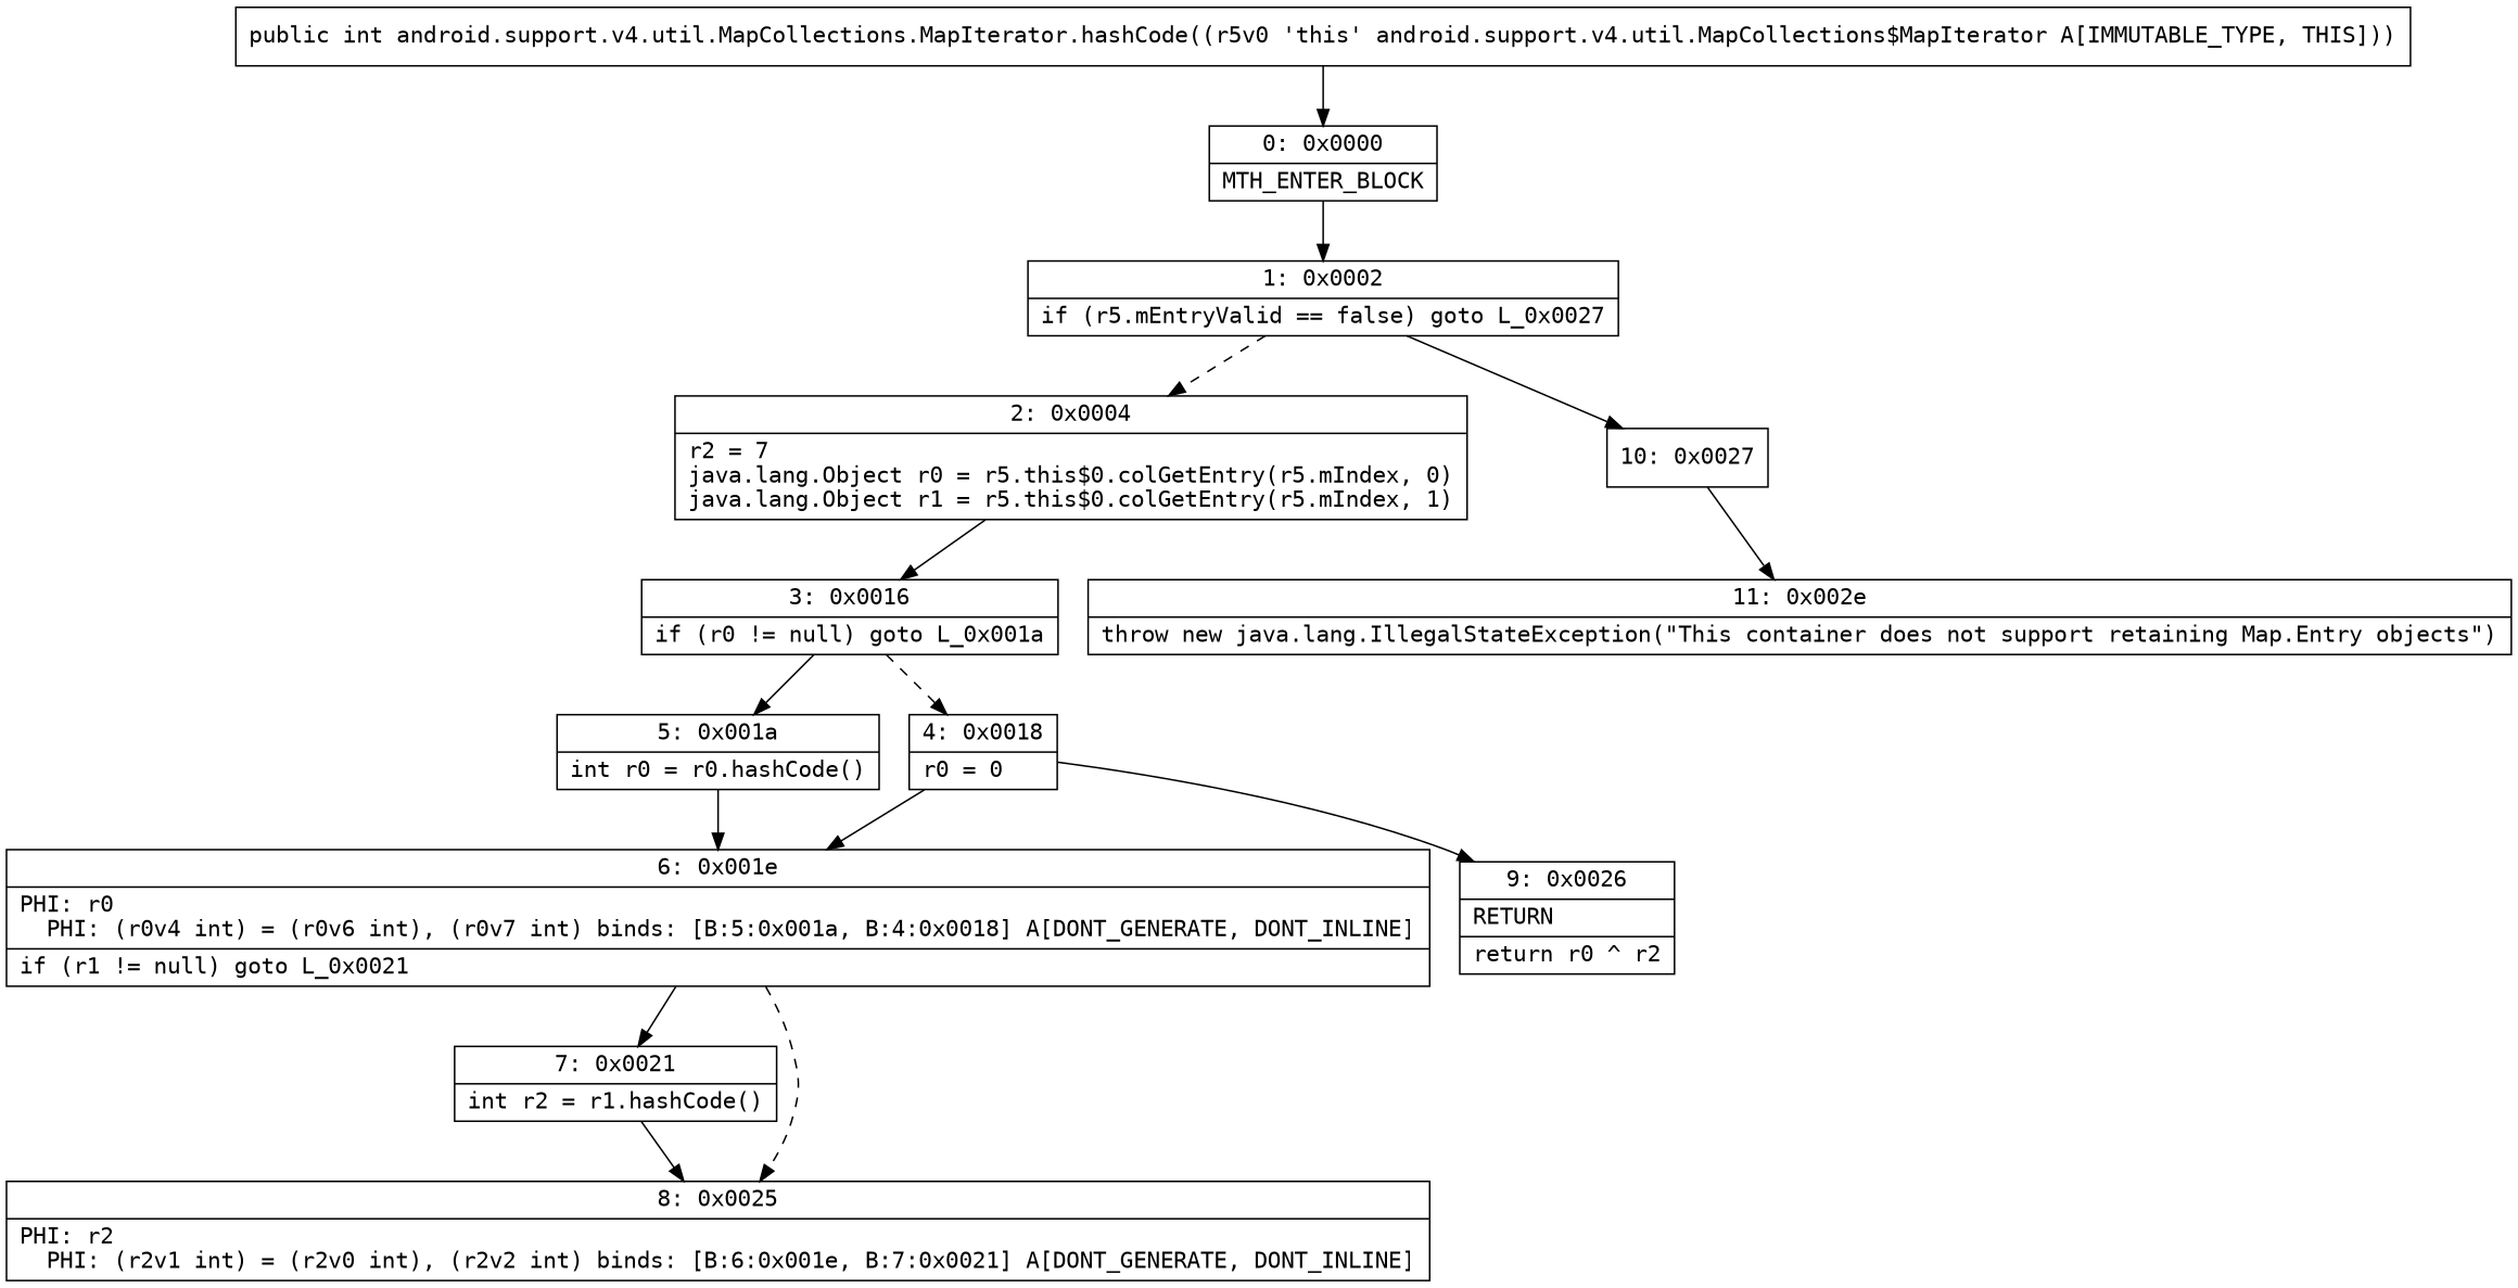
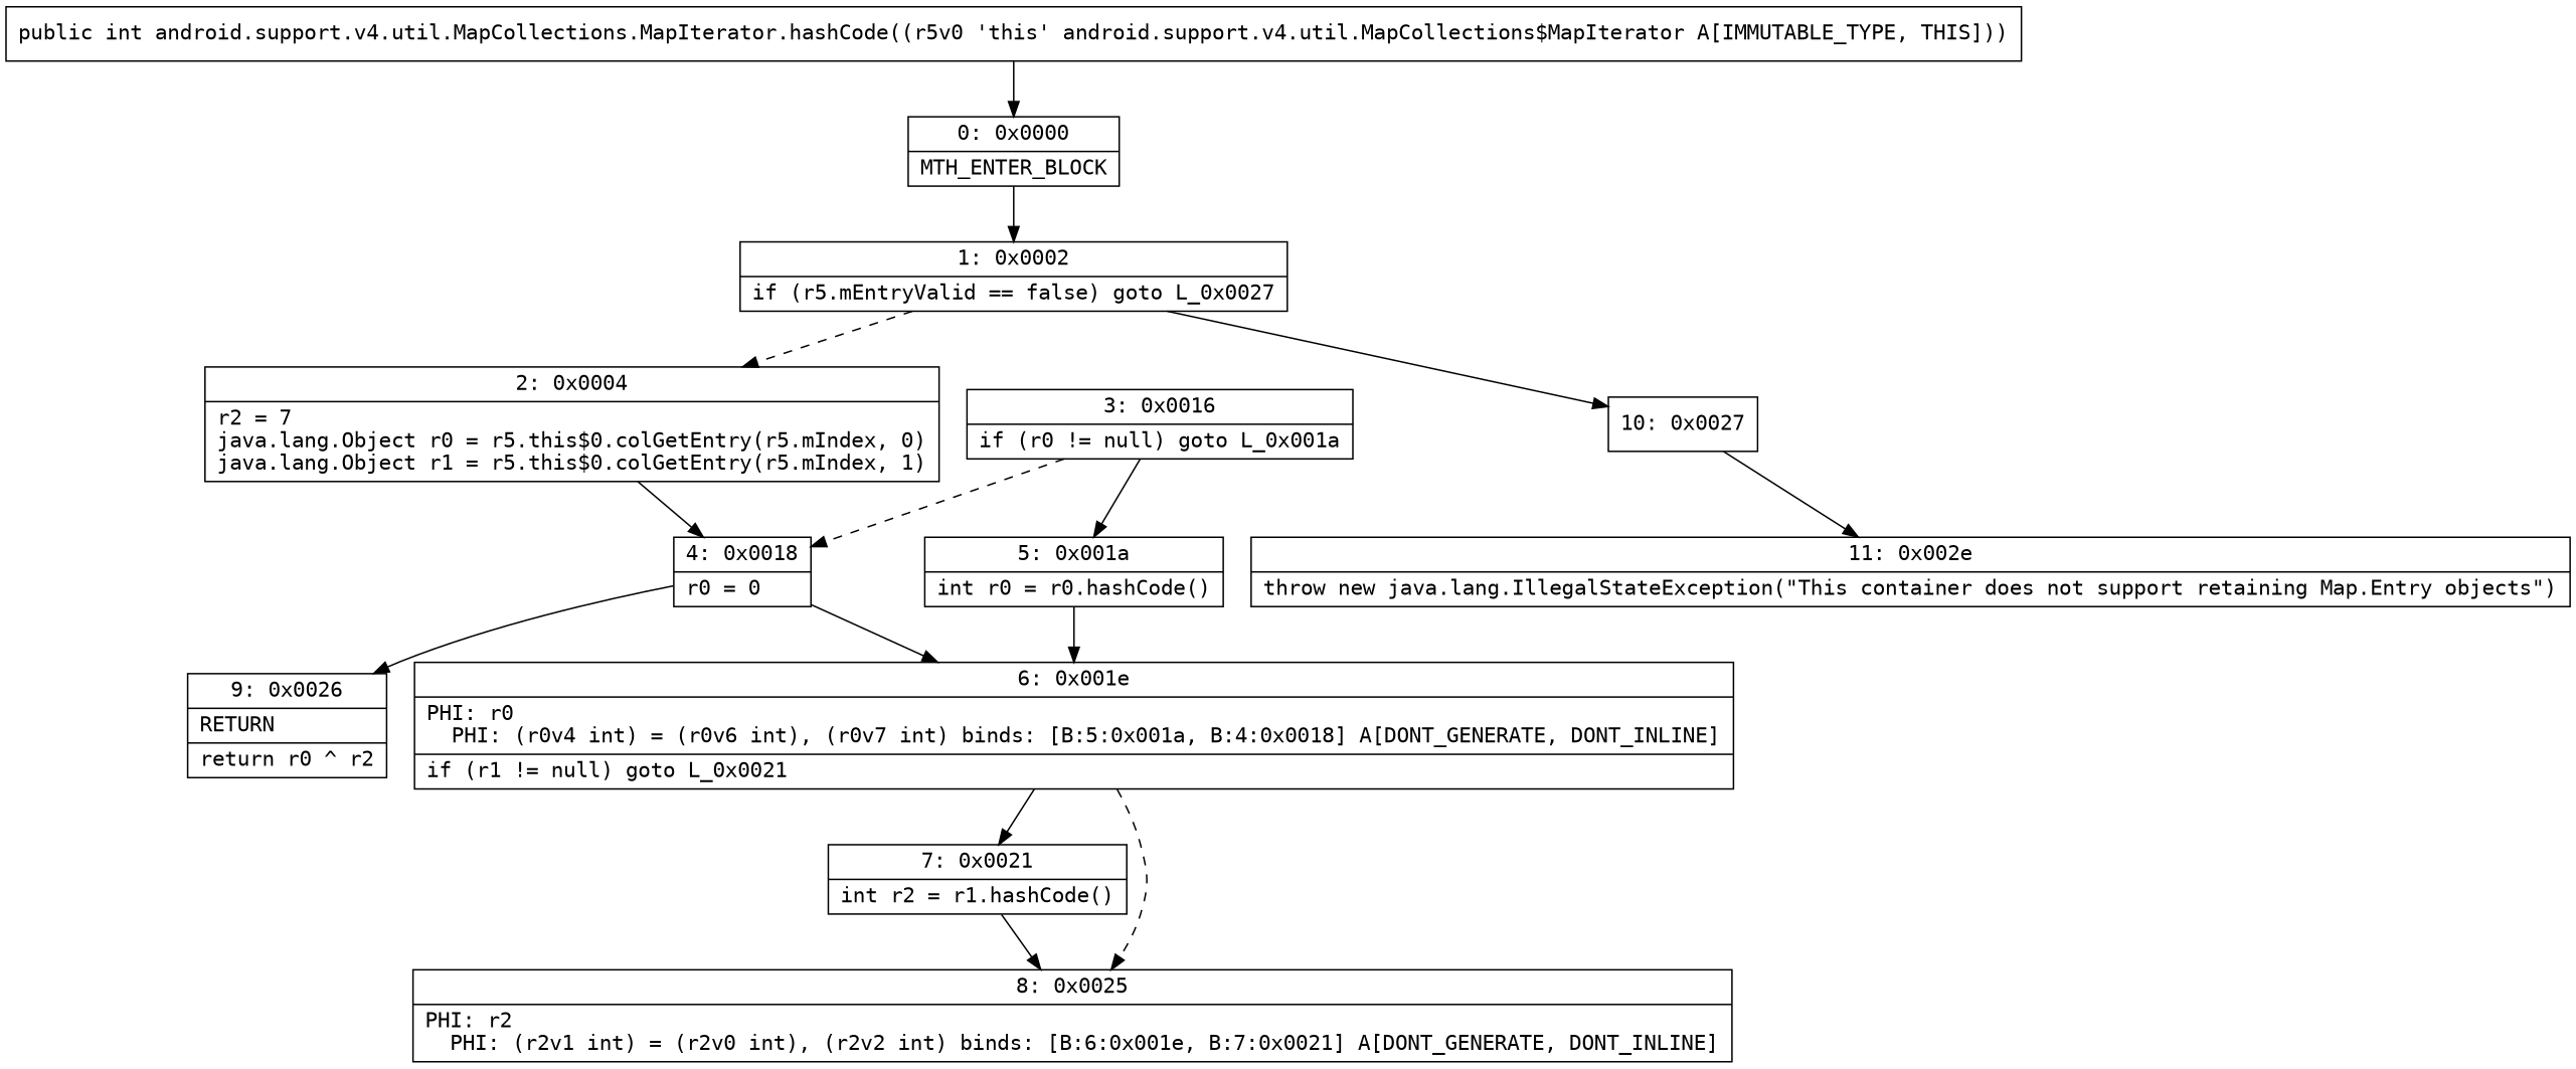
  digraph {
    fontname="DejaVu Sans Mono"
    node [fontname="DejaVu Sans Mono" shape=record]
    edge [fontname="DejaVu Sans Mono"]
    n1 [label="{0\:\ 0x0000|MTH_ENTER_BLOCK\l}"]
    n2 [label="{1\:\ 0x0002|if (r5.mEntryValid == false) goto L_0x0027\l}"]
    n3 [label="{2\:\ 0x0004|r2 = 7\ljava.lang.Object r0 = r5.this$0.colGetEntry(r5.mIndex, 0)\ljava.lang.Object r1 = r5.this$0.colGetEntry(r5.mIndex, 1)\l}"]
    n4 [label="{10\:\ 0x0027}"]
    n5 [label="{3\:\ 0x0016|if (r0 != null) goto L_0x001a\l}"]
    n6 [label="{11\:\ 0x002e|throw new java.lang.IllegalStateException(\"This container does not support retaining Map.Entry objects\")\l}"]
    n7 [label="{4\:\ 0x0018|r0 = 0\l}"]
    n8 [label="{5\:\ 0x001a|int r0 = r0.hashCode()\l}"]
    n9 [label="{6\:\ 0x001e|PHI: r0 \l  PHI: (r0v4 int) = (r0v6 int), (r0v7 int) binds: [B:5:0x001a, B:4:0x0018] A[DONT_GENERATE, DONT_INLINE]\l|if (r1 != null) goto L_0x0021\l}"]
    n10 [label="{9\:\ 0x0026|RETURN\l|return r0 ^ r2\l}"]
    n11 [label="{7\:\ 0x0021|int r2 = r1.hashCode()\l}"]
    n12 [label="{8\:\ 0x0025|PHI: r2 \l  PHI: (r2v1 int) = (r2v0 int), (r2v2 int) binds: [B:6:0x001e, B:7:0x0021] A[DONT_GENERATE, DONT_INLINE]\l}"]
    n13 [label="{public int android.support.v4.util.MapCollections.MapIterator.hashCode((r5v0 'this' android.support.v4.util.MapCollections$MapIterator A[IMMUTABLE_TYPE, THIS])) }"]
    n1 -> n2
    n2 -> n3 [style=dashed]
    n2 -> n4
-   n3 -> n5
+   n3 -> n7
    n4 -> n6
    n5 -> n7 [style=dashed]
    n5 -> n8
    n7 -> n9
    n7 -> n10
    n8 -> n9
    n9 -> n11
    n9 -> n12 [style=dashed]
    n11 -> n12
    n13 -> n1
  }
